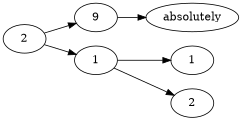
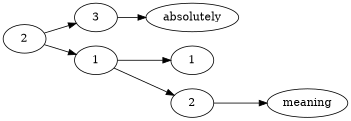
  digraph {
    rankdir=LR
    n1 [label=2]
-   n2 [label=9]
+   n2 [label=3]
    n3 [label=1]
    n4 [label=absolutely]
    n5 [label=1]
    n6 [label=2]
+   n7 [label=meaning]
    n1 -> n2
    n1 -> n3
    n2 -> n4
    n3 -> n5
    n3 -> n6
+   n6 -> n7
  }
